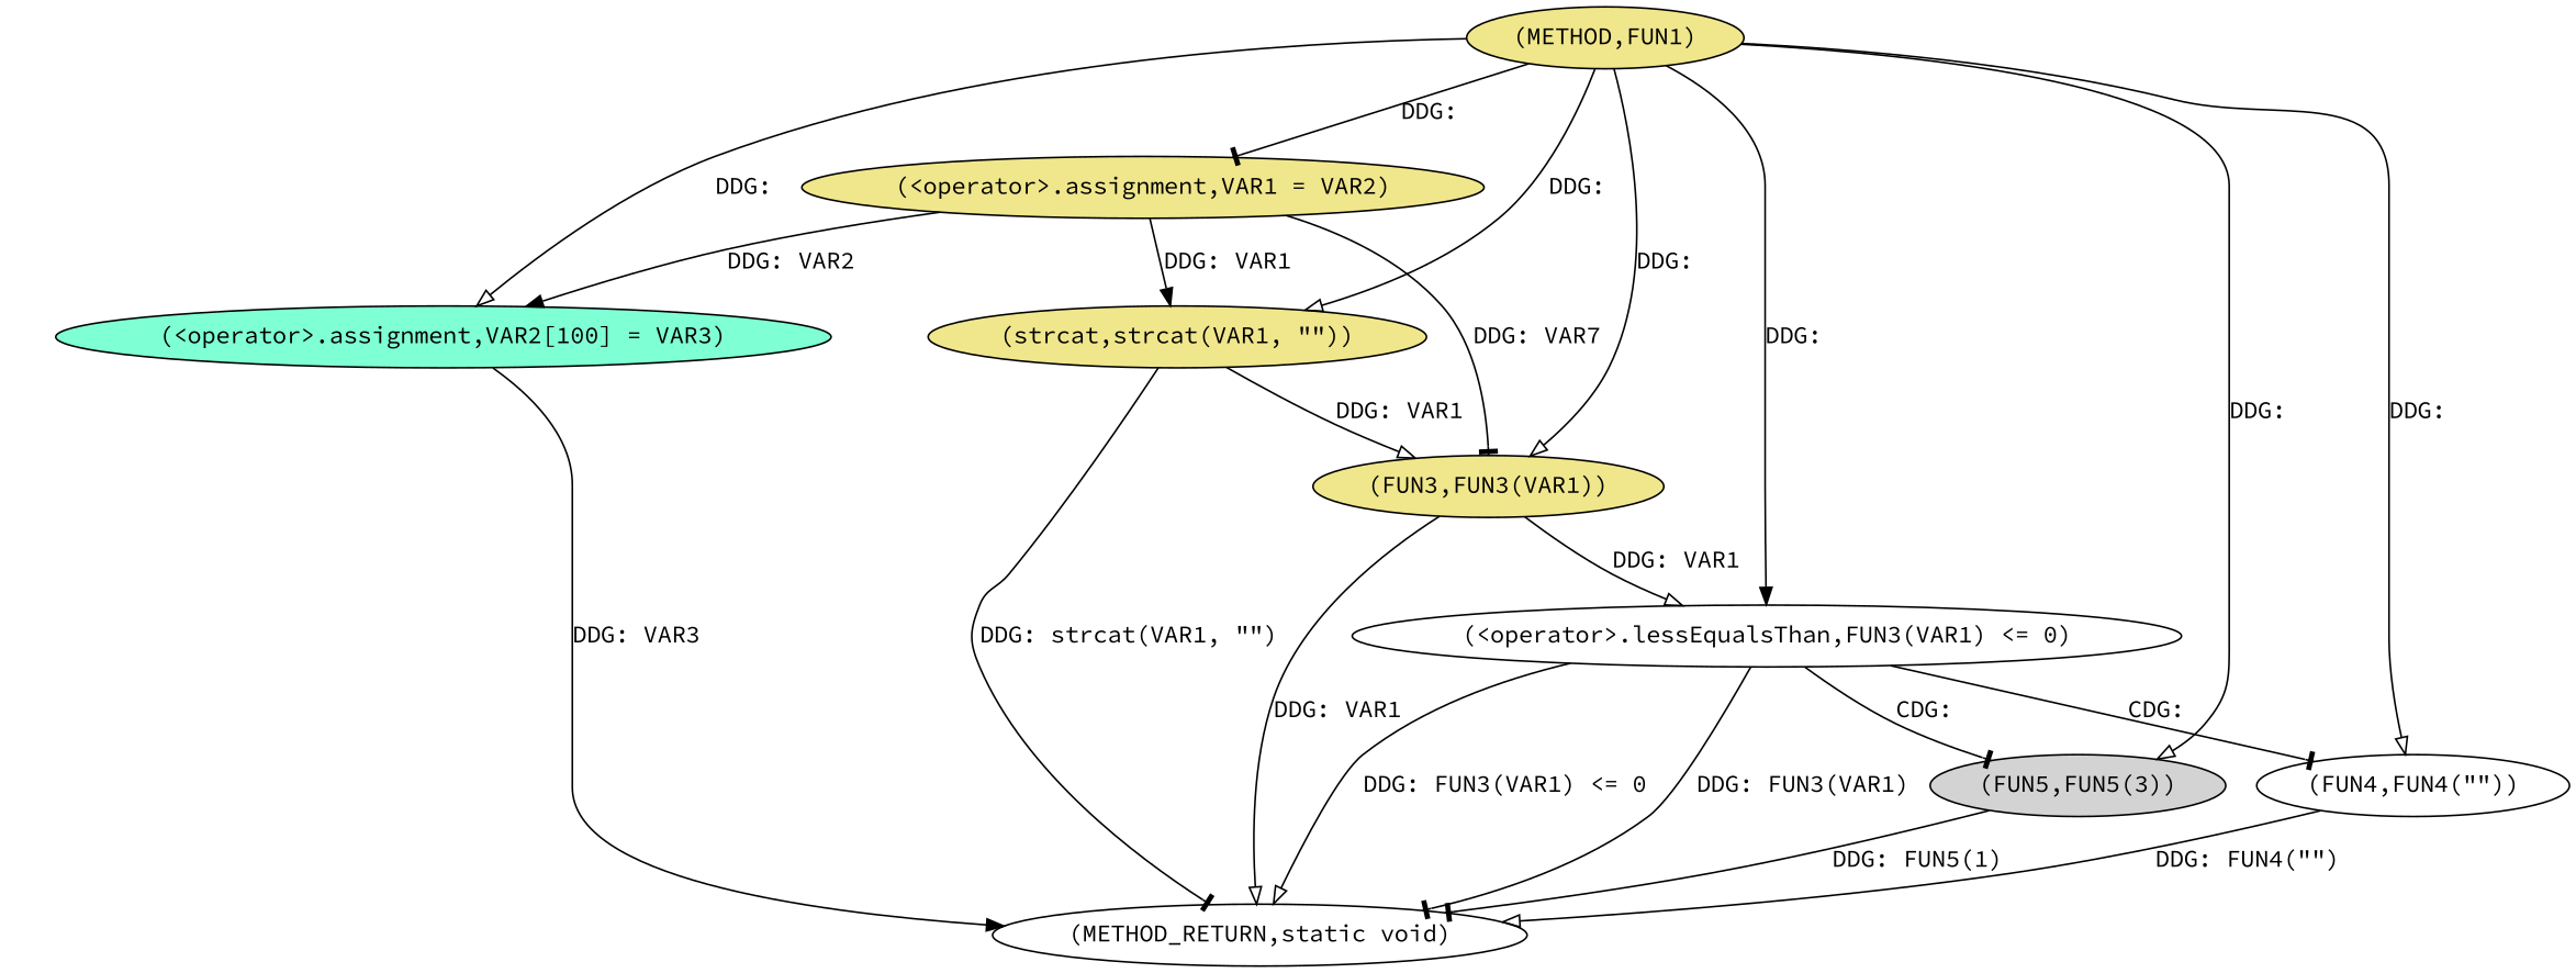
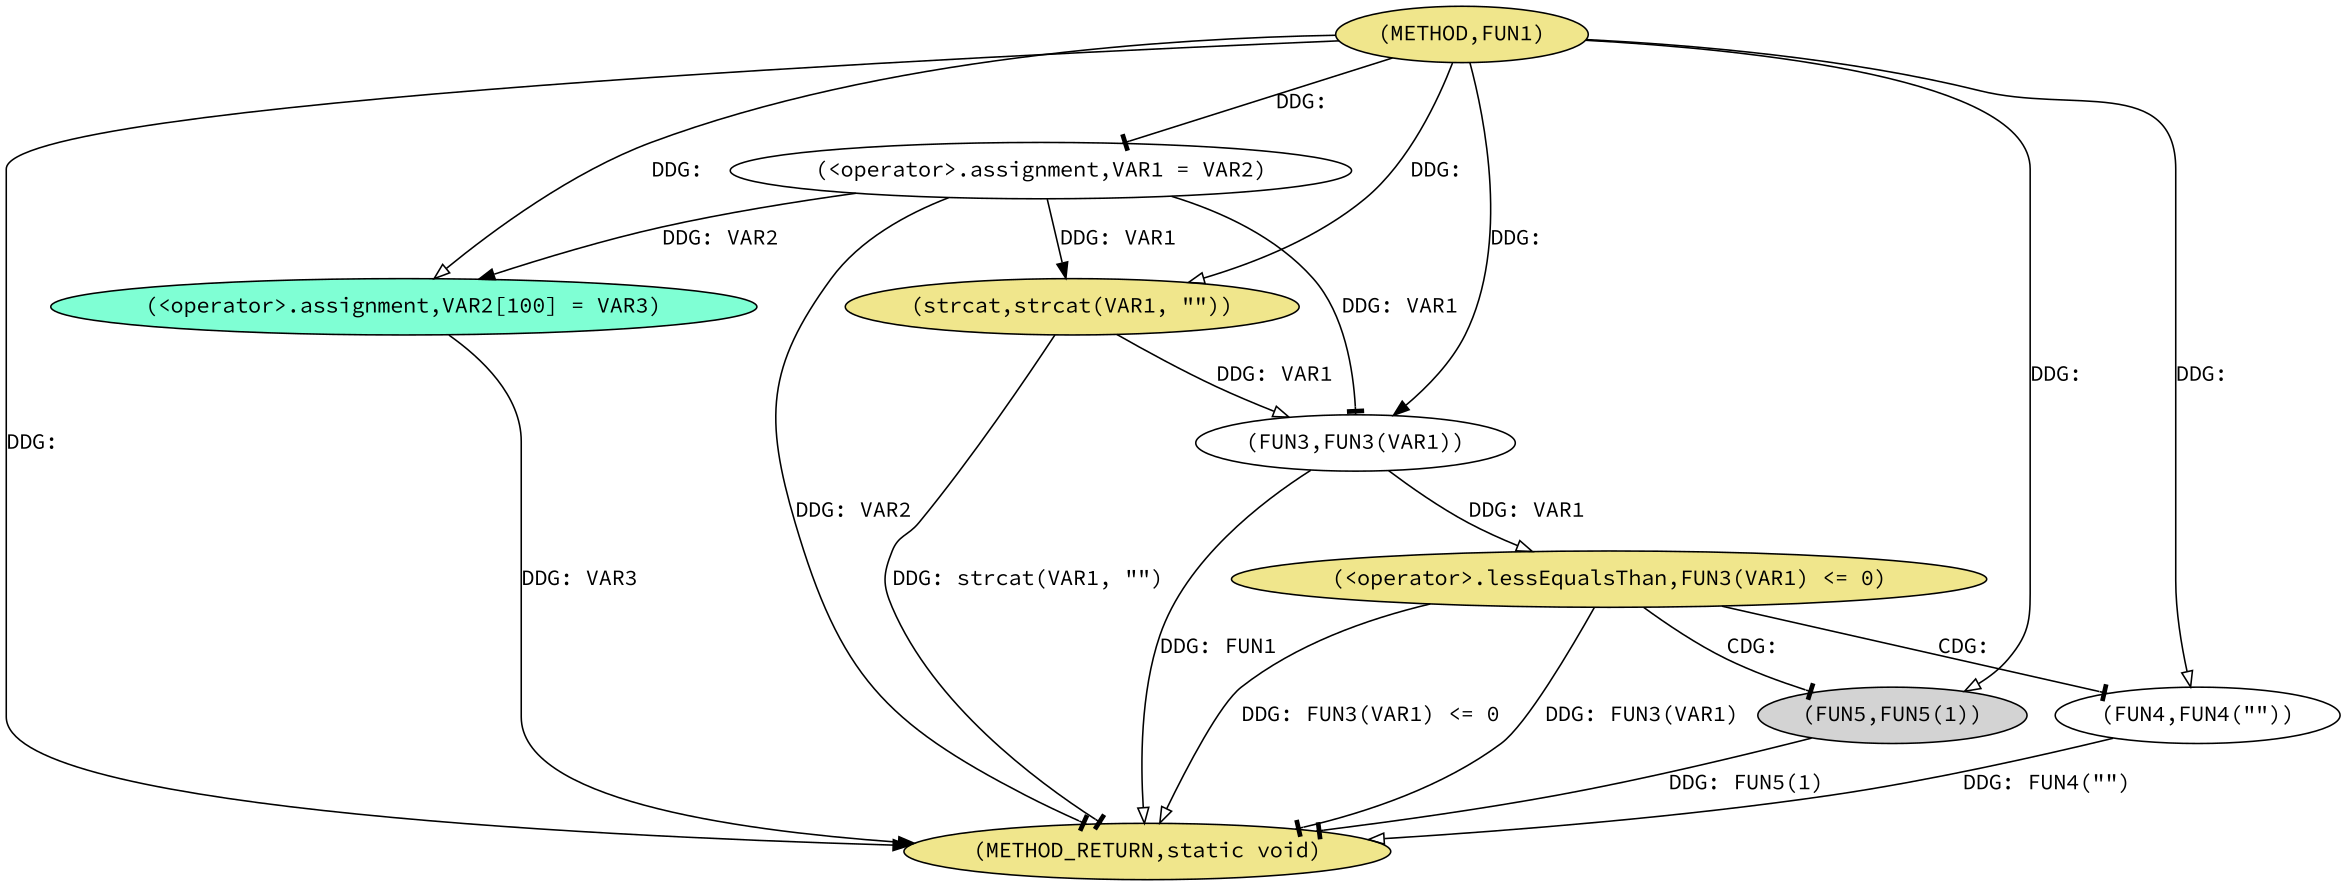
  digraph {
    fontname="Source Code Pro"
    node [fillcolor=khaki fontname="Source Code Pro" style=filled]
    edge [arrowhead=onormal fontname="Source Code Pro"]
    n1 [label="(METHOD,FUN1)"]
    n2 [fillcolor=aquamarine label="(<operator>.assignment,VAR2[100] = VAR3)"]
-   n3 [label="(<operator>.assignment,VAR1 = VAR2)"]
+   n3 [fillcolor=white label="(<operator>.assignment,VAR1 = VAR2)"]
    n4 [label="(strcat,strcat(VAR1, \"\"))"]
-   n5 [fillcolor=white label="(<operator>.lessEqualsThan,FUN3(VAR1) <= 0)"]
-   n6 [label="(FUN3,FUN3(VAR1))"]
+   n5 [label="(<operator>.lessEqualsThan,FUN3(VAR1) <= 0)"]
+   n6 [fillcolor=white label="(FUN3,FUN3(VAR1))"]
    n7 [fillcolor=white label="(FUN4,FUN4(\"\"))"]
-   n8 [fillcolor=lightgrey label="(FUN5,FUN5(3))"]
-   n9 [fillcolor=white label="(METHOD_RETURN,static void)"]
+   n8 [fillcolor=lightgrey label="(FUN5,FUN5(1))"]
+   n9 [label="(METHOD_RETURN,static void)"]
    n1 -> n2 [label="DDG: "]
    n1 -> n3 [arrowhead=tee label="DDG: "]
    n1 -> n4 [label="DDG: "]
-   n1 -> n5 [arrowhead=normal label="DDG: "]
-   n1 -> n6 [label="DDG: "]
+   n1 -> n9 [arrowhead=normal label="DDG: "]
+   n1 -> n6 [arrowhead=normal label="DDG: "]
    n1 -> n7 [label="DDG: "]
    n1 -> n8 [label="DDG: "]
    n2 -> n9 [arrowhead=normal label="DDG: VAR3"]
    n3 -> n2 [arrowhead=normal label="DDG: VAR2"]
    n3 -> n4 [arrowhead=normal label="DDG: VAR1"]
-   n3 -> n6 [arrowhead=tee label="DDG: VAR7"]
+   n3 -> n6 [arrowhead=tee label="DDG: VAR1"]
+   n3 -> n9 [arrowhead=tee label="DDG: VAR2"]
    n4 -> n6 [label="DDG: VAR1"]
    n4 -> n9 [arrowhead=tee label="DDG: strcat(VAR1, \"\")"]
    n5 -> n7 [arrowhead=tee label="CDG: "]
    n5 -> n8 [arrowhead=tee label="CDG: "]
    n5 -> n9 [label="DDG: FUN3(VAR1) <= 0"]
    n5 -> n9 [arrowhead=tee label="DDG: FUN3(VAR1)"]
    n6 -> n5 [label="DDG: VAR1"]
-   n6 -> n9 [label="DDG: VAR1"]
+   n6 -> n9 [label="DDG: FUN1"]
    n7 -> n9 [label="DDG: FUN4(\"\")"]
    n8 -> n9 [arrowhead=tee label="DDG: FUN5(1)"]
  }
